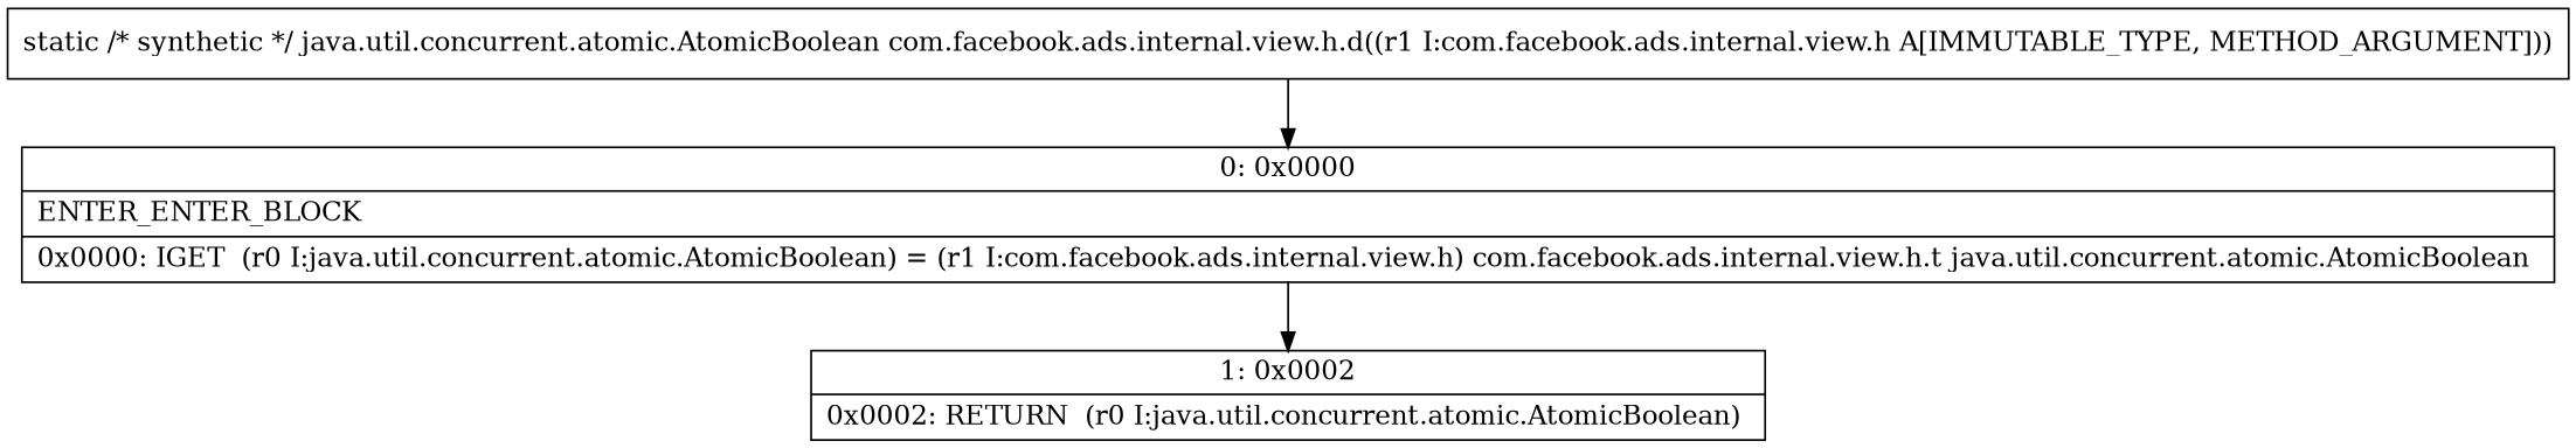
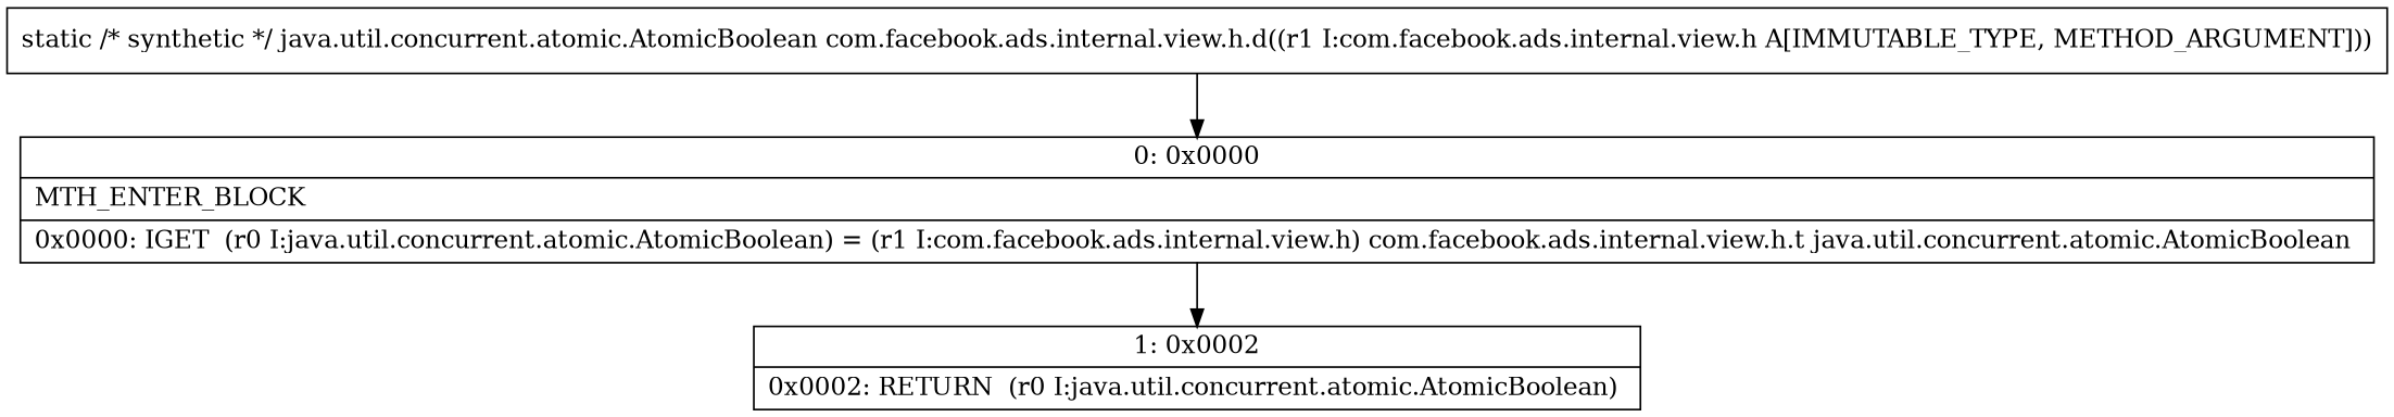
  digraph {
    node [shape=record]
-   n1 [label="{0\:\ 0x0000|ENTER_ENTER_BLOCK\l|0x0000: IGET  (r0 I:java.util.concurrent.atomic.AtomicBoolean) = (r1 I:com.facebook.ads.internal.view.h) com.facebook.ads.internal.view.h.t java.util.concurrent.atomic.AtomicBoolean \l}"]
+   n1 [label="{0\:\ 0x0000|MTH_ENTER_BLOCK\l|0x0000: IGET  (r0 I:java.util.concurrent.atomic.AtomicBoolean) = (r1 I:com.facebook.ads.internal.view.h) com.facebook.ads.internal.view.h.t java.util.concurrent.atomic.AtomicBoolean \l}"]
    n2 [label="{1\:\ 0x0002|0x0002: RETURN  (r0 I:java.util.concurrent.atomic.AtomicBoolean) \l}"]
    n3 [label="{static \/* synthetic *\/ java.util.concurrent.atomic.AtomicBoolean com.facebook.ads.internal.view.h.d((r1 I:com.facebook.ads.internal.view.h A[IMMUTABLE_TYPE, METHOD_ARGUMENT])) }"]
    n1 -> n2
    n3 -> n1
  }
